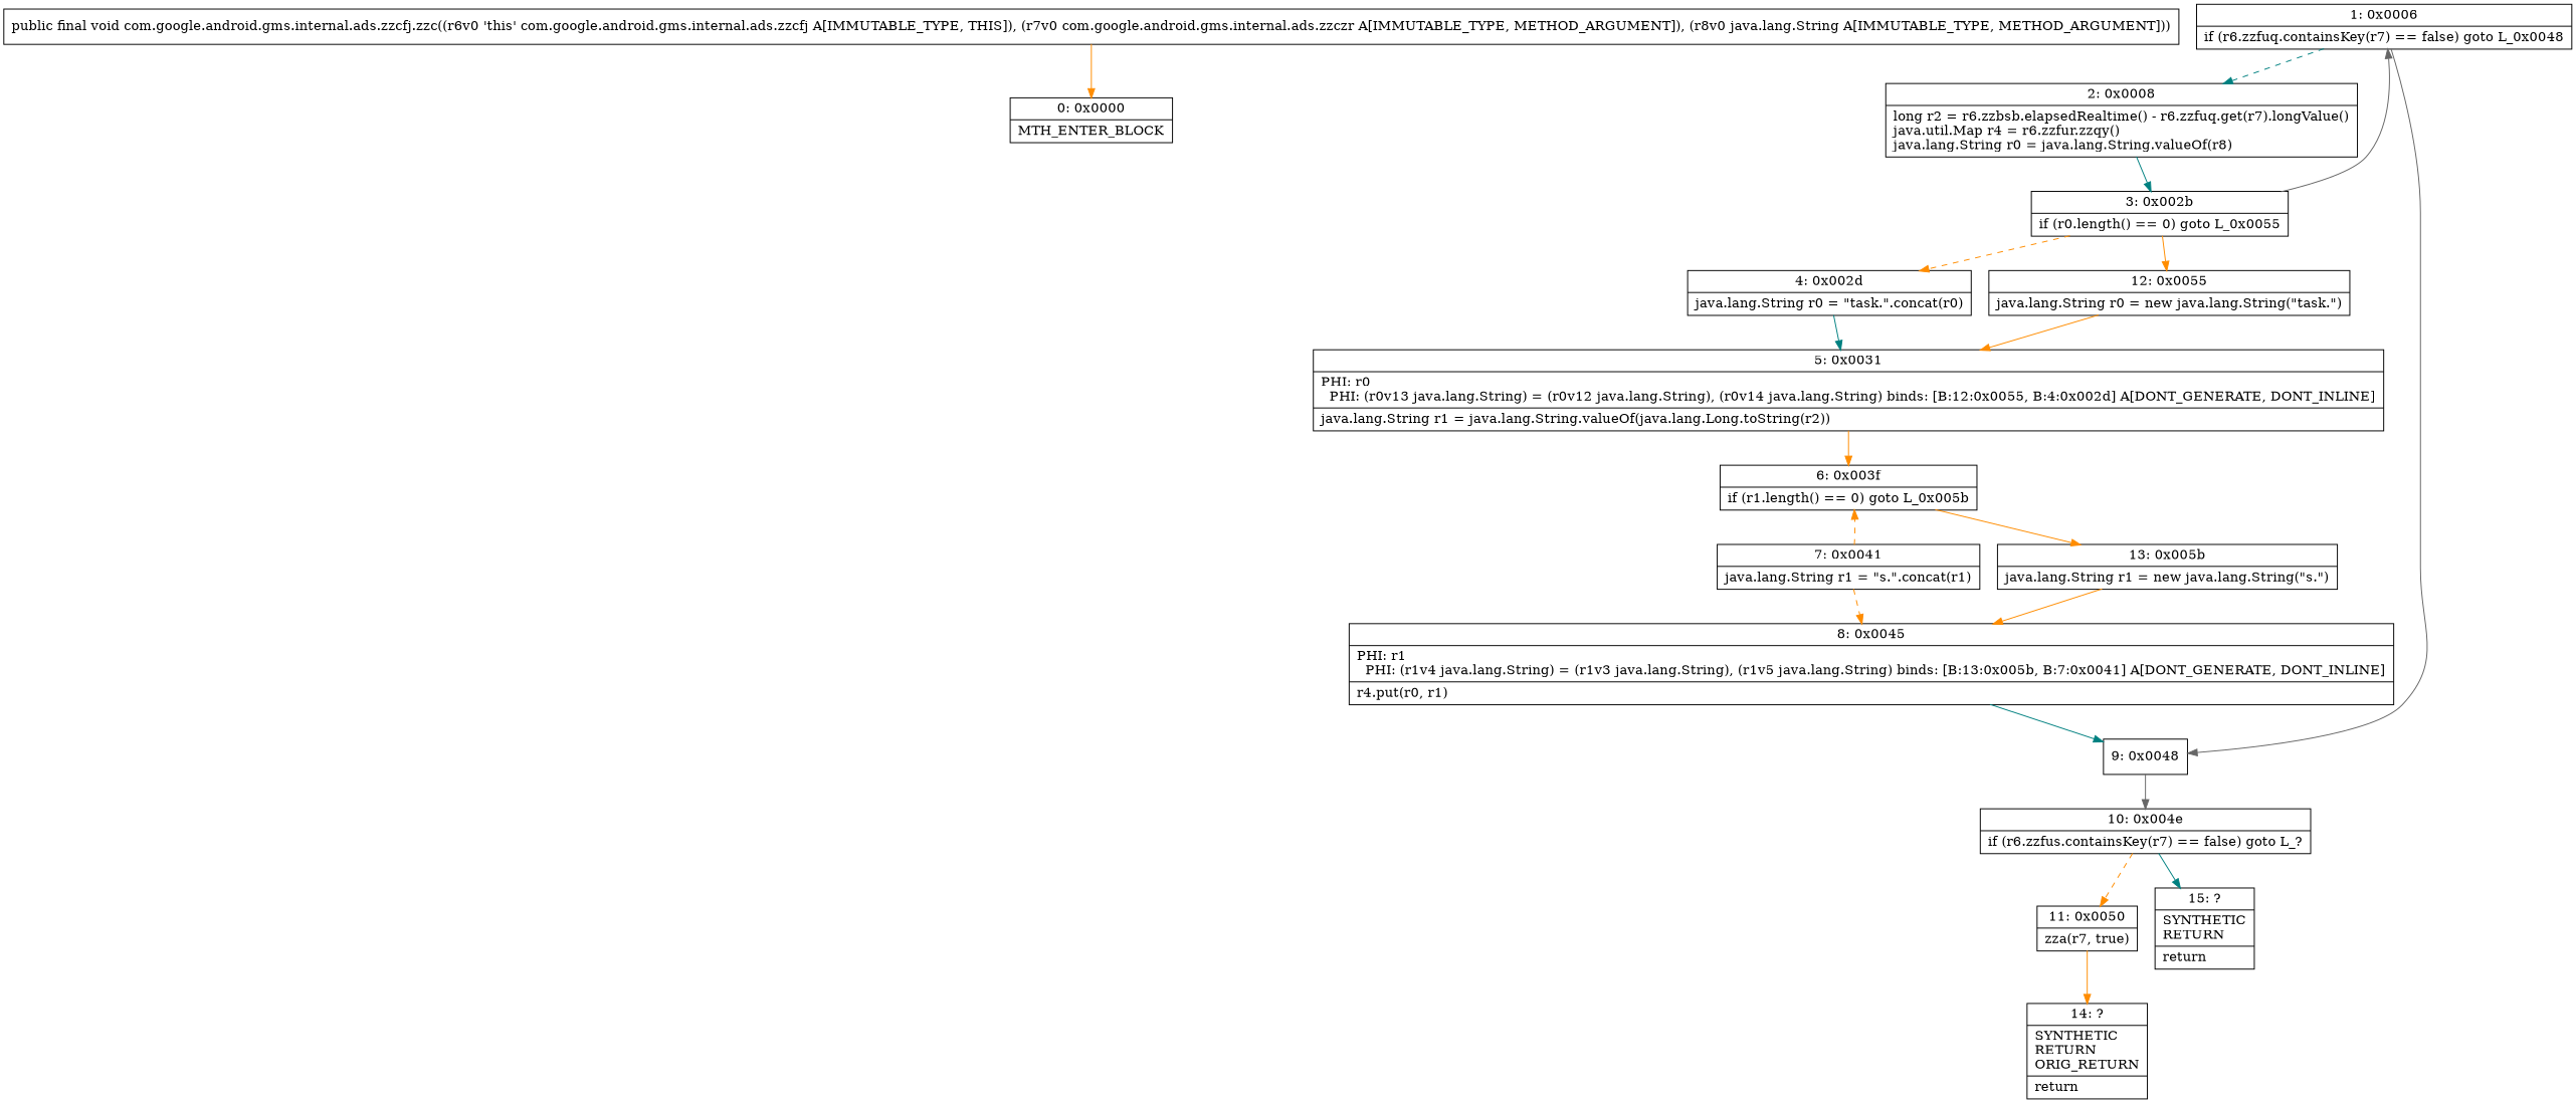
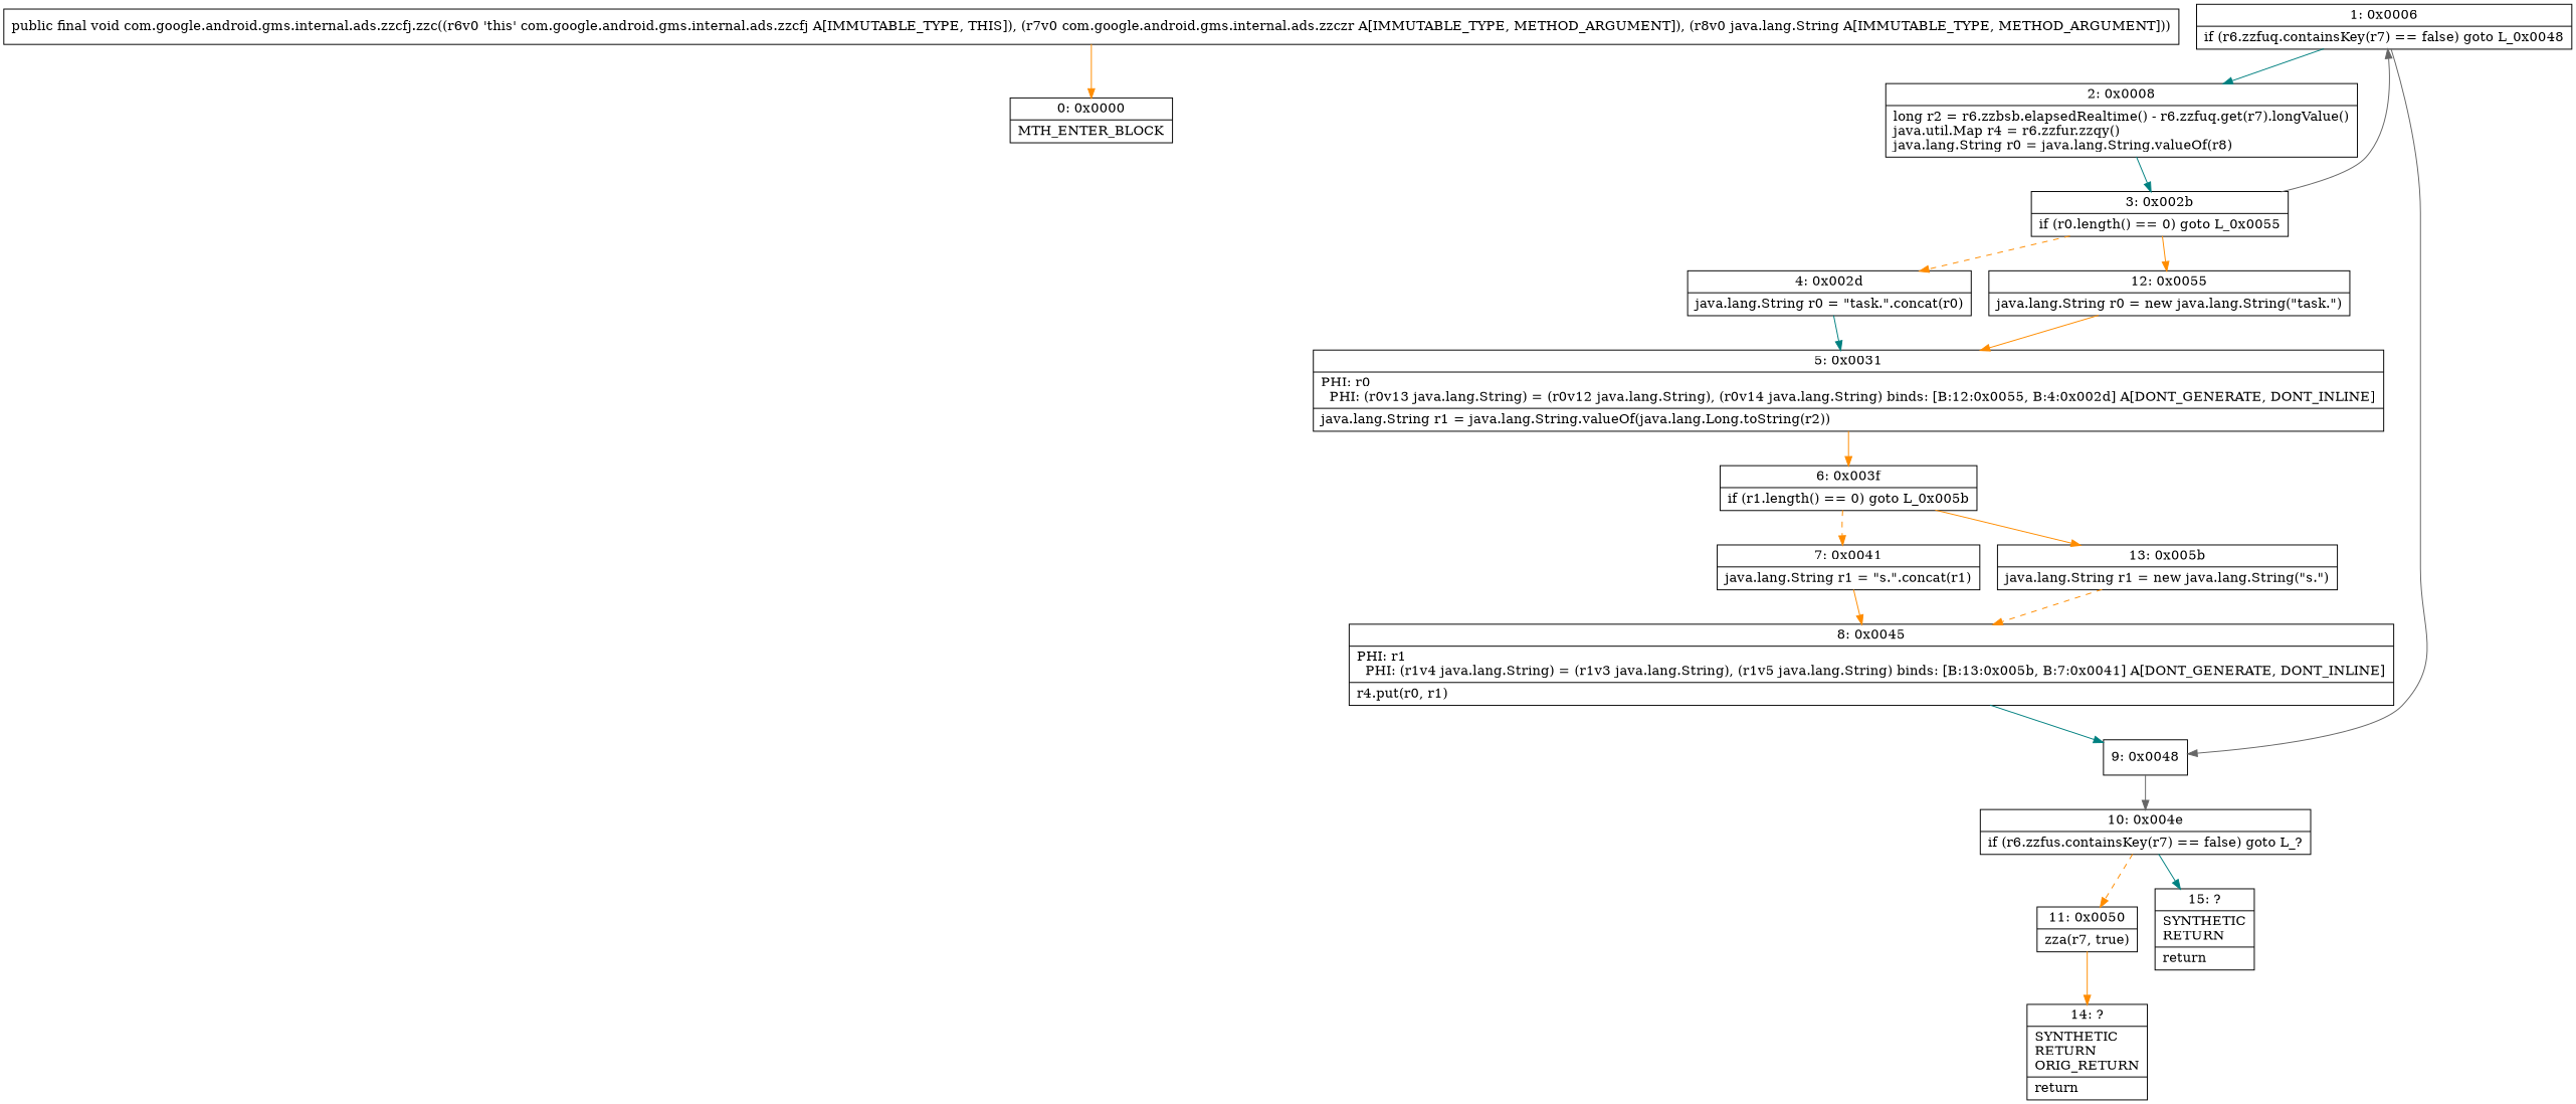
  digraph {
    node [shape=record]
    edge [color=darkorange]
    n1 [label="{0\:\ 0x0000|MTH_ENTER_BLOCK\l}"]
    n2 [label="{1\:\ 0x0006|if (r6.zzfuq.containsKey(r7) == false) goto L_0x0048\l}"]
    n3 [label="{2\:\ 0x0008|long r2 = r6.zzbsb.elapsedRealtime() \- r6.zzfuq.get(r7).longValue()\ljava.util.Map r4 = r6.zzfur.zzqy()\ljava.lang.String r0 = java.lang.String.valueOf(r8)\l}"]
    n4 [label="{9\:\ 0x0048}"]
    n5 [label="{3\:\ 0x002b|if (r0.length() == 0) goto L_0x0055\l}"]
    n6 [label="{10\:\ 0x004e|if (r6.zzfus.containsKey(r7) == false) goto L_?\l}"]
    n7 [label="{4\:\ 0x002d|java.lang.String r0 = \"task.\".concat(r0)\l}"]
    n8 [label="{12\:\ 0x0055|java.lang.String r0 = new java.lang.String(\"task.\")\l}"]
    n9 [label="{5\:\ 0x0031|PHI: r0 \l  PHI: (r0v13 java.lang.String) = (r0v12 java.lang.String), (r0v14 java.lang.String) binds: [B:12:0x0055, B:4:0x002d] A[DONT_GENERATE, DONT_INLINE]\l|java.lang.String r1 = java.lang.String.valueOf(java.lang.Long.toString(r2))\l}"]
    n10 [label="{6\:\ 0x003f|if (r1.length() == 0) goto L_0x005b\l}"]
    n11 [label="{7\:\ 0x0041|java.lang.String r1 = \"s.\".concat(r1)\l}"]
    n12 [label="{13\:\ 0x005b|java.lang.String r1 = new java.lang.String(\"s.\")\l}"]
    n13 [label="{8\:\ 0x0045|PHI: r1 \l  PHI: (r1v4 java.lang.String) = (r1v3 java.lang.String), (r1v5 java.lang.String) binds: [B:13:0x005b, B:7:0x0041] A[DONT_GENERATE, DONT_INLINE]\l|r4.put(r0, r1)\l}"]
    n14 [label="{11\:\ 0x0050|zza(r7, true)\l}"]
    n15 [label="{15\:\ ?|SYNTHETIC\lRETURN\l|return\l}"]
    n16 [label="{14\:\ ?|SYNTHETIC\lRETURN\lORIG_RETURN\l|return\l}"]
    n17 [label="{public final void com.google.android.gms.internal.ads.zzcfj.zzc((r6v0 'this' com.google.android.gms.internal.ads.zzcfj A[IMMUTABLE_TYPE, THIS]), (r7v0 com.google.android.gms.internal.ads.zzczr A[IMMUTABLE_TYPE, METHOD_ARGUMENT]), (r8v0 java.lang.String A[IMMUTABLE_TYPE, METHOD_ARGUMENT])) }"]
-   n2 -> n3 [color=teal style=dashed]
+   n2 -> n3 [color=teal style=solid]
    n2 -> n4 [color=gray40]
    n3 -> n5 [color=teal]
    n4 -> n6 [color=gray40]
    n5 -> n2 [color=gray40]
    n5 -> n7 [style=dashed]
    n5 -> n8
    n6 -> n14 [style=dashed]
    n6 -> n15 [color=teal]
    n7 -> n9 [color=teal]
    n8 -> n9
    n9 -> n10
-   n11 -> n10 [style=dashed]
+   n10 -> n11 [style=dashed]
    n10 -> n12
-   n11 -> n13 [style=dashed]
-   n12 -> n13
+   n11 -> n13
+   n12 -> n13 [style=dashed]
    n13 -> n4 [color=teal]
    n14 -> n16
    n17 -> n1
  }
